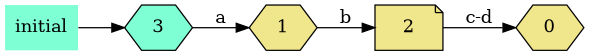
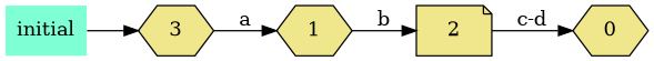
  digraph {
    rankdir=LR
    node [fillcolor=khaki shape=hexagon style=filled]
    2 [shape=note]
    1
    0
-   3 [fillcolor=aquamarine]
+   3
    initial [fillcolor=aquamarine shape=plaintext]
    2 -> 0 [label="c-d"]
    1 -> 2 [label=b]
    3 -> 1 [label=a]
    initial -> 3
  }
